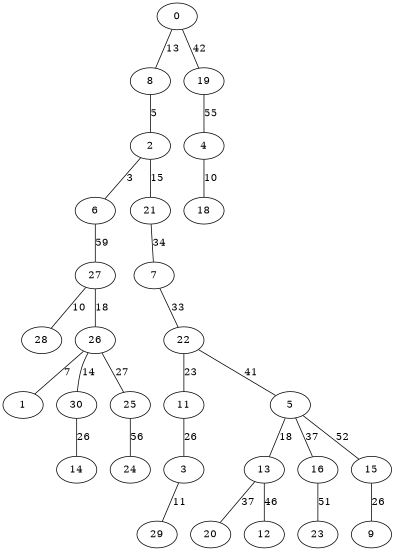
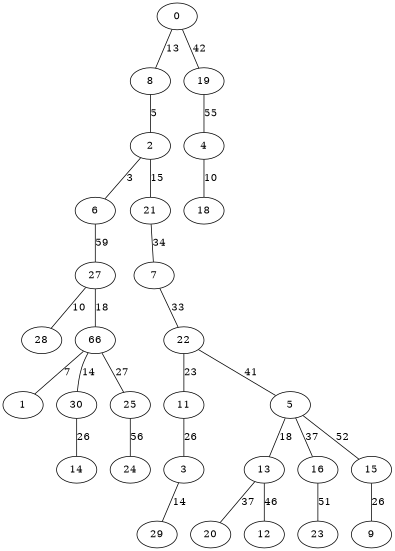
  graph {
    0
    8
    19
    2
    4
    6
    21
    27
    7
    28
-   26
+   26 [label=66]
    22
    1
    n14 [label=30]
    25
    14
    24
    11
    5
    3
    13
    16
    15
    29
    20
    12
    23
    9
    18
    0 -- 8 [label=13]
    0 -- 19 [label=42]
    8 -- 2 [label=5]
    19 -- 4 [label=55]
    2 -- 6 [label=3]
    2 -- 21 [label=15]
    4 -- 18 [label=10]
    6 -- 27 [label=59]
    21 -- 7 [label=34]
    27 -- 28 [label=10]
    27 -- 26 [label=18]
    7 -- 22 [label=33]
    26 -- 1 [label=7]
    26 -- n14 [label=14]
    26 -- 25 [label=27]
    22 -- 11 [label=23]
    22 -- 5 [label=41]
    n14 -- 14 [label=26]
    25 -- 24 [label=56]
    11 -- 3 [label=26]
    5 -- 13 [label=18]
    5 -- 16 [label=37]
    5 -- 15 [label=52]
-   3 -- 29 [label=11]
+   3 -- 29 [label=14]
    13 -- 20 [label=37]
    13 -- 12 [label=46]
    16 -- 23 [label=51]
    15 -- 9 [label=26]
  }
